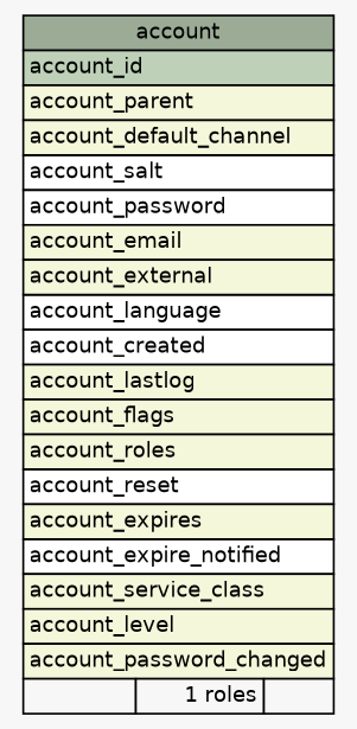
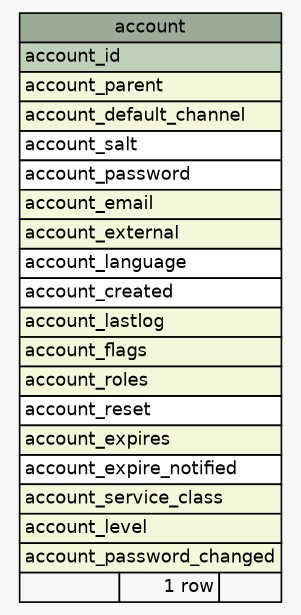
  digraph {
    bgcolor="#f7f7f7"
    fontname="DejaVu Sans"
    fontsize=11
    nodesep=0.18
    rankdir=RL
    ranksep=0.46
-   n1 [fontname="DejaVu Sans" fontsize=11 label=<     <TABLE BORDER="0" CELLBORDER="1" CELLSPACING="0" BGCOLOR="#ffffff">       <TR><TD COLSPAN="3" BGCOLOR="#9bab96" ALIGN="CENTER">account</TD></TR>       <TR><TD PORT="account_id" COLSPAN="3" BGCOLOR="#bed1b8" ALIGN="LEFT">account_id</TD></TR>       <TR><TD PORT="account_parent" COLSPAN="3" BGCOLOR="#f4f7da" ALIGN="LEFT">account_parent</TD></TR>       <TR><TD PORT="account_default_channel" COLSPAN="3" BGCOLOR="#f4f7da" ALIGN="LEFT">account_default_channel</TD></TR>       <TR><TD PORT="account_salt" COLSPAN="3" ALIGN="LEFT">account_salt</TD></TR>       <TR><TD PORT="account_password" COLSPAN="3" ALIGN="LEFT">account_password</TD></TR>       <TR><TD PORT="account_email" COLSPAN="3" BGCOLOR="#f4f7da" ALIGN="LEFT">account_email</TD></TR>       <TR><TD PORT="account_external" COLSPAN="3" BGCOLOR="#f4f7da" ALIGN="LEFT">account_external</TD></TR>       <TR><TD PORT="account_language" COLSPAN="3" ALIGN="LEFT">account_language</TD></TR>       <TR><TD PORT="account_created" COLSPAN="3" ALIGN="LEFT">account_created</TD></TR>       <TR><TD PORT="account_lastlog" COLSPAN="3" BGCOLOR="#f4f7da" ALIGN="LEFT">account_lastlog</TD></TR>       <TR><TD PORT="account_flags" COLSPAN="3" BGCOLOR="#f4f7da" ALIGN="LEFT">account_flags</TD></TR>       <TR><TD PORT="account_roles" COLSPAN="3" BGCOLOR="#f4f7da" ALIGN="LEFT">account_roles</TD></TR>       <TR><TD PORT="account_reset" COLSPAN="3" ALIGN="LEFT">account_reset</TD></TR>       <TR><TD PORT="account_expires" COLSPAN="3" BGCOLOR="#f4f7da" ALIGN="LEFT">account_expires</TD></TR>       <TR><TD PORT="account_expire_notified" COLSPAN="3" ALIGN="LEFT">account_expire_notified</TD></TR>       <TR><TD PORT="account_service_class" COLSPAN="3" BGCOLOR="#f4f7da" ALIGN="LEFT">account_service_class</TD></TR>       <TR><TD PORT="account_level" COLSPAN="3" BGCOLOR="#f4f7da" ALIGN="LEFT">account_level</TD></TR>       <TR><TD PORT="account_password_changed" COLSPAN="3" BGCOLOR="#f4f7da" ALIGN="LEFT">account_password_changed</TD></TR>       <TR><TD ALIGN="LEFT" BGCOLOR="#f7f7f7">  </TD><TD ALIGN="RIGHT" BGCOLOR="#f7f7f7">1 roles</TD><TD ALIGN="RIGHT" BGCOLOR="#f7f7f7">  </TD></TR>     </TABLE>> shape=plaintext]
+   n1 [fontname="DejaVu Sans" fontsize=11 label=<     <TABLE BORDER="0" CELLBORDER="1" CELLSPACING="0" BGCOLOR="#ffffff">       <TR><TD COLSPAN="3" BGCOLOR="#9bab96" ALIGN="CENTER">account</TD></TR>       <TR><TD PORT="account_id" COLSPAN="3" BGCOLOR="#bed1b8" ALIGN="LEFT">account_id</TD></TR>       <TR><TD PORT="account_parent" COLSPAN="3" BGCOLOR="#f4f7da" ALIGN="LEFT">account_parent</TD></TR>       <TR><TD PORT="account_default_channel" COLSPAN="3" BGCOLOR="#f4f7da" ALIGN="LEFT">account_default_channel</TD></TR>       <TR><TD PORT="account_salt" COLSPAN="3" ALIGN="LEFT">account_salt</TD></TR>       <TR><TD PORT="account_password" COLSPAN="3" ALIGN="LEFT">account_password</TD></TR>       <TR><TD PORT="account_email" COLSPAN="3" BGCOLOR="#f4f7da" ALIGN="LEFT">account_email</TD></TR>       <TR><TD PORT="account_external" COLSPAN="3" BGCOLOR="#f4f7da" ALIGN="LEFT">account_external</TD></TR>       <TR><TD PORT="account_language" COLSPAN="3" ALIGN="LEFT">account_language</TD></TR>       <TR><TD PORT="account_created" COLSPAN="3" ALIGN="LEFT">account_created</TD></TR>       <TR><TD PORT="account_lastlog" COLSPAN="3" BGCOLOR="#f4f7da" ALIGN="LEFT">account_lastlog</TD></TR>       <TR><TD PORT="account_flags" COLSPAN="3" BGCOLOR="#f4f7da" ALIGN="LEFT">account_flags</TD></TR>       <TR><TD PORT="account_roles" COLSPAN="3" BGCOLOR="#f4f7da" ALIGN="LEFT">account_roles</TD></TR>       <TR><TD PORT="account_reset" COLSPAN="3" ALIGN="LEFT">account_reset</TD></TR>       <TR><TD PORT="account_expires" COLSPAN="3" BGCOLOR="#f4f7da" ALIGN="LEFT">account_expires</TD></TR>       <TR><TD PORT="account_expire_notified" COLSPAN="3" ALIGN="LEFT">account_expire_notified</TD></TR>       <TR><TD PORT="account_service_class" COLSPAN="3" BGCOLOR="#f4f7da" ALIGN="LEFT">account_service_class</TD></TR>       <TR><TD PORT="account_level" COLSPAN="3" BGCOLOR="#f4f7da" ALIGN="LEFT">account_level</TD></TR>       <TR><TD PORT="account_password_changed" COLSPAN="3" BGCOLOR="#f4f7da" ALIGN="LEFT">account_password_changed</TD></TR>       <TR><TD ALIGN="LEFT" BGCOLOR="#f7f7f7">  </TD><TD ALIGN="RIGHT" BGCOLOR="#f7f7f7">1 row</TD><TD ALIGN="RIGHT" BGCOLOR="#f7f7f7">  </TD></TR>     </TABLE>> shape=plaintext]
  }
